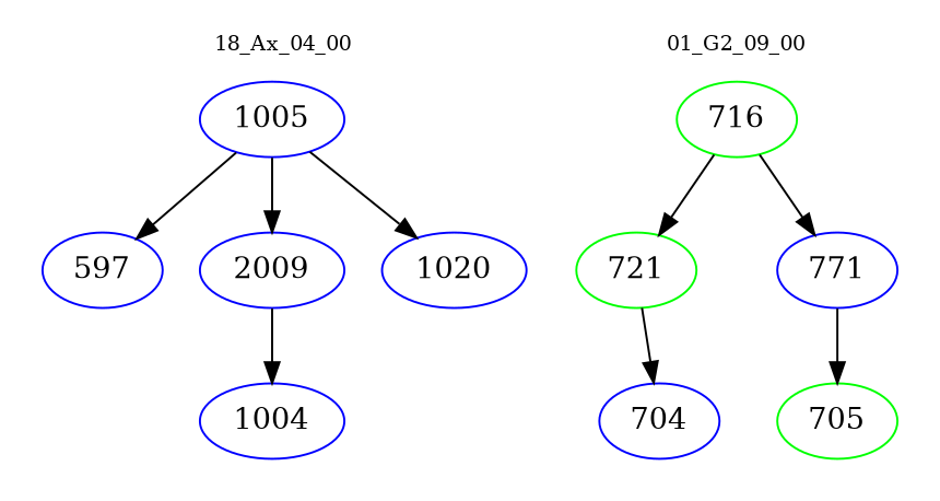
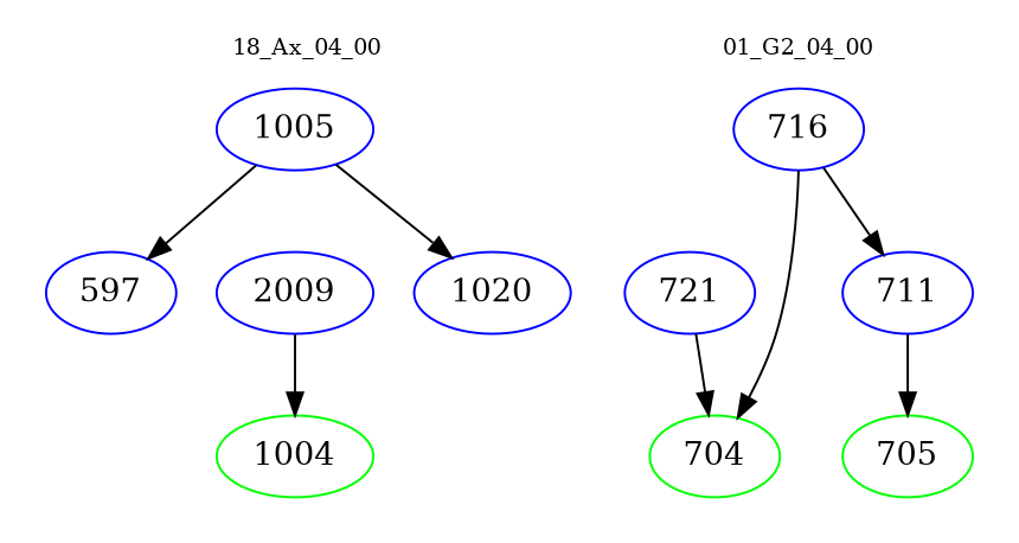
  digraph {
    node [color=blue]
    edge [color=black]
    n1 [label=1005]
    n2 [label=597]
    n3 [label=2009]
    n4 [label=1020]
-   n5 [label=1004]
-   n6 [color=green label=716]
-   n7 [color=green label=721]
+   n5 [color=green label=1004]
+   n6 [label=716]
+   n7 [label=721]
    n8 [color=green label=705]
-   n9 [label=771]
-   n10 [label=704]
+   n9 [label=711]
+   n10 [color=green label=704]
    subgraph cluster_1 {
      color=white
      fontsize=10
      label="18_Ax_04_00"
      n1
      n2
      n3
      n4
      n5
    }
    subgraph cluster_2 {
      color=white
      fontsize=10
-     label="01_G2_09_00"
+     label="01_G2_04_00"
      n6
      n7
      n8
      n9
      n10
    }
    n1 -> n2
-   n1 -> n3
    n1 -> n4
    n3 -> n5
-   n6 -> n7
+   n6 -> n10
    n6 -> n9
    n7 -> n10
    n9 -> n8
  }
